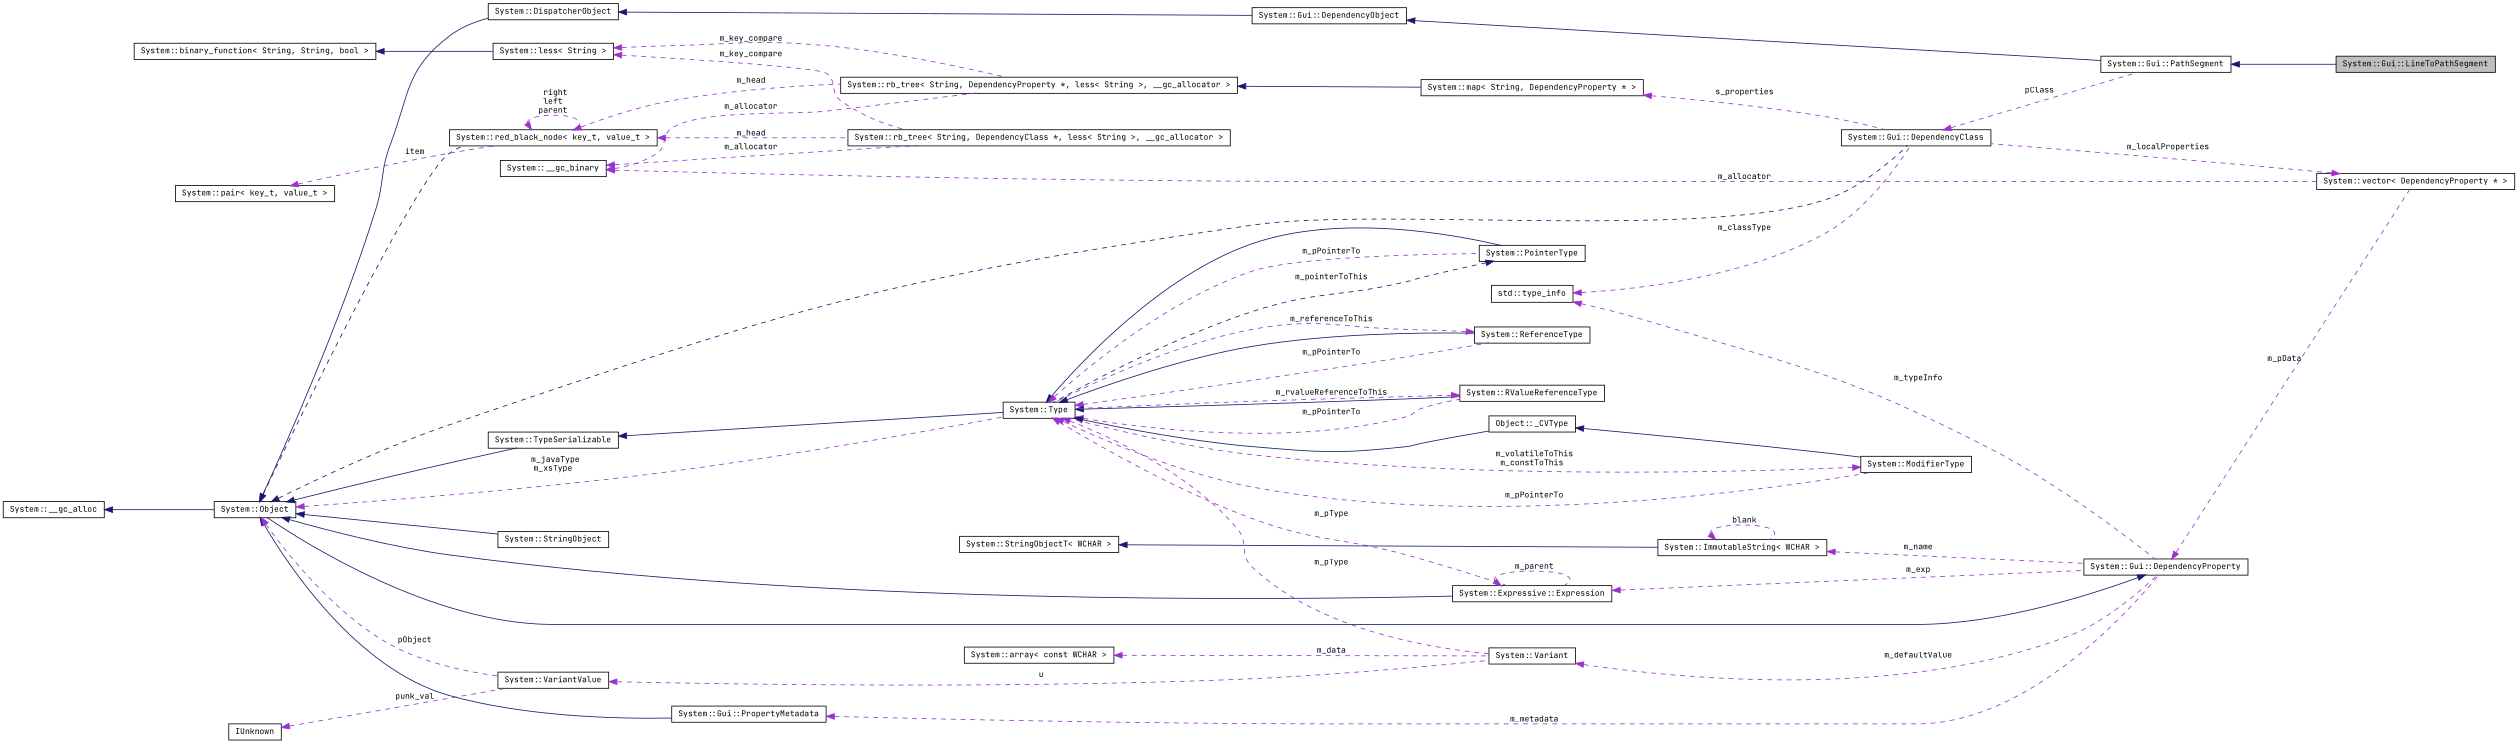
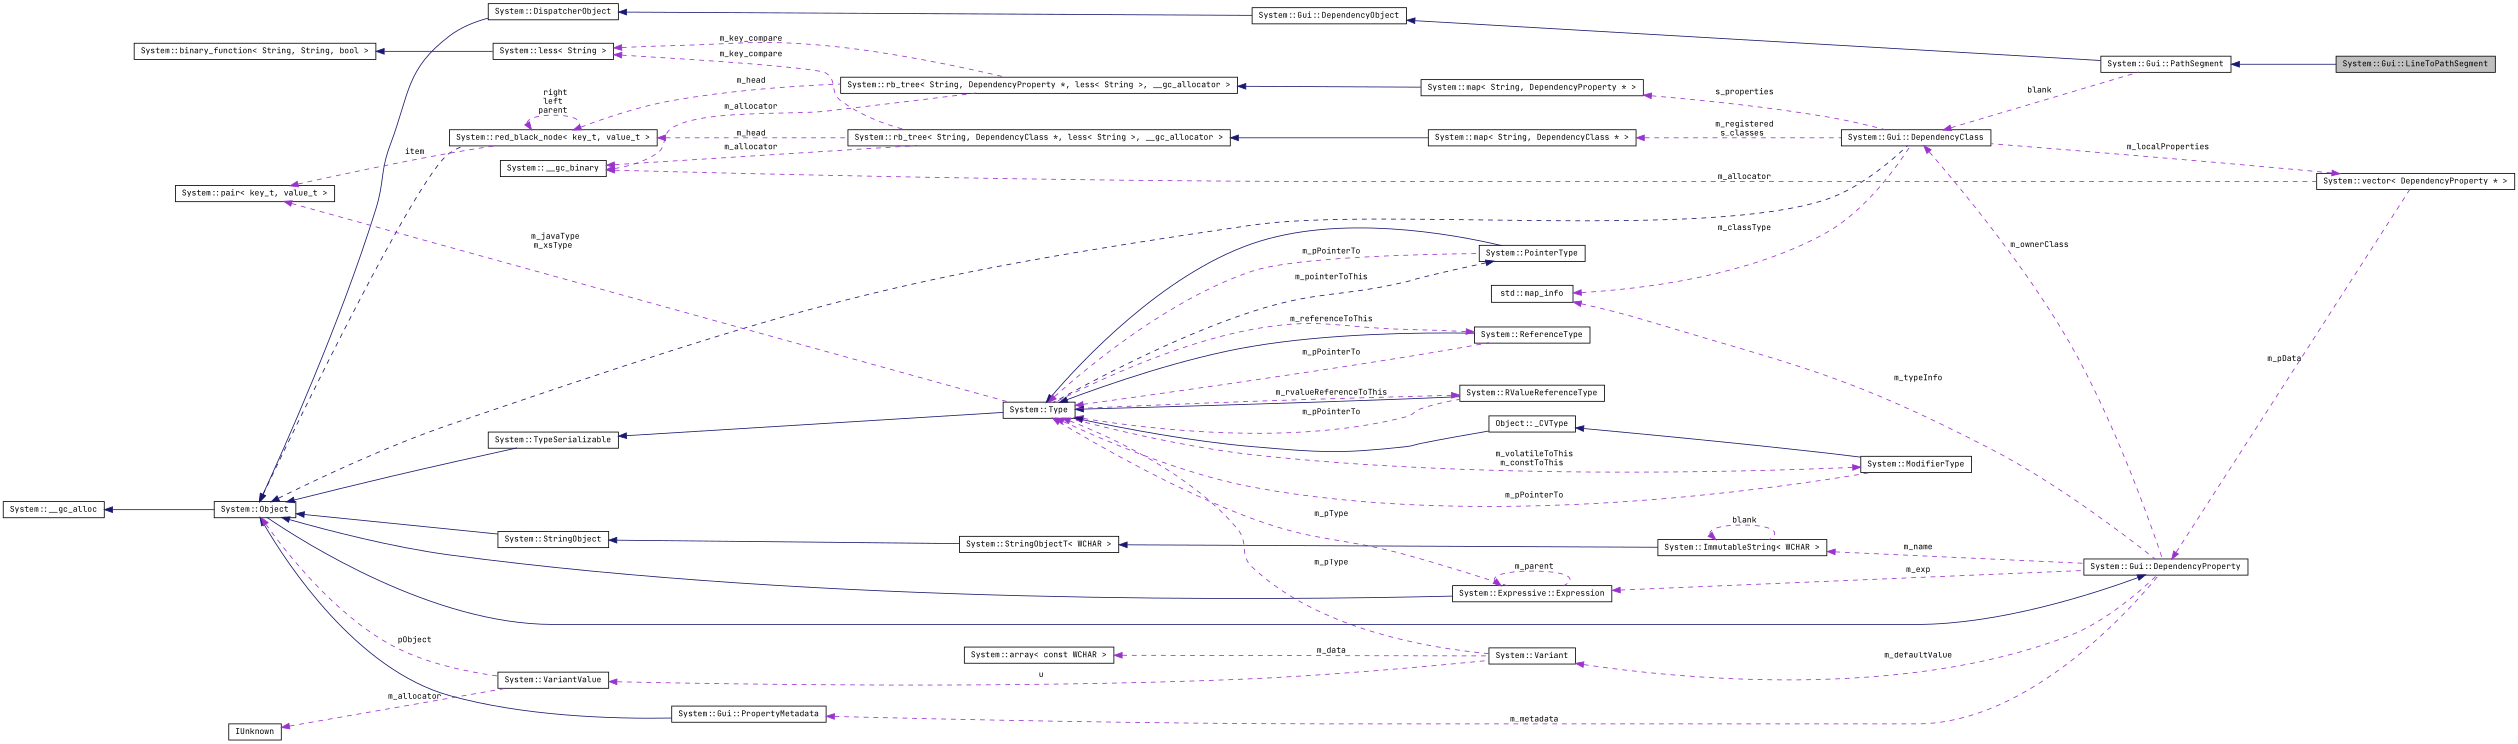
  digraph {
    fontname="JetBrains Mono"
    rankdir=LR
    node [color=black fillcolor=white fontname="JetBrains Mono" fontsize=10 shape=record style=filled]
    edge [color=darkorchid3 dir=back fontname="JetBrains Mono" fontsize=10 labelfontname=Helvetica labelfontsize=10 style=dashed]
    n1 [fillcolor=grey75 fontcolor=black height=0.2 label="System::Gui::LineToPathSegment" width=0.4]
    n2 [height=0.2 label="System::Gui::PathSegment" width=0.4]
    n3 [height=0.2 label="System::Gui::DependencyObject" width=0.4]
    n4 [height=0.2 label="System::DispatcherObject" width=0.4]
    n5 [height=0.2 label="System::Object" width=0.4]
    n6 [height=0.2 label="System::Gui::DependencyClass" width=0.4]
    n7 [height=0.2 label="System::red_black_node\< key_t, value_t \>" width=0.4]
    n8 [height=0.2 label="System::Gui::PropertyMetadata" width=0.4]
    n9 [height=0.2 label="System::Type" width=0.4]
    n10 [height=0.2 label="System::TypeSerializable" width=0.4]
    n11 [height=0.2 label="System::VariantValue" width=0.4]
    n12 [height=0.2 label="System::Expressive::Expression" width=0.4]
    n13 [height=0.2 label="System::StringObject" width=0.4]
    n14 [height=0.2 label="System::Gui::DependencyProperty" width=0.4]
    n15 [height=0.2 label="System::rb_tree\< String, DependencyClass *, less\< String \>, __gc_allocator \>" width=0.4]
    n16 [height=0.2 label="System::rb_tree\< String, DependencyProperty *, less\< String \>, __gc_allocator \>" width=0.4]
    n17 [height=0.2 label="System::vector\< DependencyProperty * \>" width=0.4]
    n18 [height=0.2 label="System::Variant" width=0.4]
    n19 [height=0.2 label="System::PointerType" width=0.4]
    n20 [height=0.2 label="System::ReferenceType" width=0.4]
    n21 [height=0.2 label="System::RValueReferenceType" width=0.4]
    n22 [height=0.2 label="System::ModifierType" width=0.4]
    n23 [height=0.2 label="Object::_CVType" width=0.4]
    n24 [height=0.2 label="System::StringObjectT\< WCHAR \>" width=0.4]
    n25 [height=0.2 label="System::__gc_alloc" width=0.4]
+   n26 [height=0.2 label="System::map\< String, DependencyClass * \>" width=0.4]
    n27 [height=0.2 label="System::__gc_binary" width=0.4]
    n28 [height=0.2 label="System::map\< String, DependencyProperty * \>" width=0.4]
    n29 [height=0.2 label="System::less\< String \>" width=0.4]
    n30 [height=0.2 label="System::binary_function\< String, String, bool \>" width=0.4]
    n31 [height=0.2 label="System::pair\< key_t, value_t \>" width=0.4]
    n32 [height=0.2 label=IUnknown width=0.4]
-   n33 [height=0.2 label="std::type_info" width=0.4]
+   n33 [height=0.2 label="std::map_info" width=0.4]
    n34 [height=0.2 label="System::ImmutableString\< WCHAR \>" width=0.4]
    n35 [height=0.2 label="System::array\< const WCHAR \>" width=0.4]
    n2 -> n1 [color=midnightblue style=solid]
    n3 -> n2 [color=midnightblue style=solid]
    n4 -> n3 [color=midnightblue style=solid]
    n5 -> n4 [color=midnightblue style=solid]
    n5 -> n6 [color=midnightblue]
    n5 -> n7 [color=midnightblue]
    n5 -> n8 [color=midnightblue style=solid]
-   n5 -> n9 [label=" m_javaType\nm_xsType"]
+   n31 -> n9 [label=" m_javaType\nm_xsType"]
    n5 -> n10 [color=midnightblue style=solid]
    n5 -> n11 [label=" pObject"]
    n5 -> n12 [color=midnightblue style=solid]
    n5 -> n13 [color=midnightblue style=solid]
-   n6 -> n2 [label=" pClass"]
+   n6 -> n2 [label=" blank"]
+   n6 -> n14 [label=" m_ownerClass"]
    n7 -> n7 [label=" right\nleft\nparent"]
    n7 -> n15 [label=" m_head"]
    n7 -> n16 [label=" m_head"]
    n8 -> n14 [label=" m_metadata"]
    n9 -> n12 [label=" m_pType"]
    n9 -> n18 [label=" m_pType"]
    n9 -> n19 [color=midnightblue style=solid]
    n9 -> n19 [label=" m_pPointerTo"]
    n9 -> n20 [color=midnightblue style=solid]
    n9 -> n20 [label=" m_pPointerTo"]
    n9 -> n21 [color=midnightblue style=solid]
    n9 -> n21 [label=" m_pPointerTo"]
    n9 -> n22 [label=" m_pPointerTo"]
    n9 -> n23 [color=midnightblue style=solid]
    n10 -> n9 [color=midnightblue style=solid]
    n11 -> n18 [label=" u"]
    n12 -> n12 [label=" m_parent"]
    n12 -> n14 [label=" m_exp"]
+   n13 -> n24 [color=midnightblue style=solid]
    n14 -> n5 [color=midnightblue style=solid]
    n14 -> n17 [label=" m_pData"]
+   n15 -> n26 [color=midnightblue style=solid]
    n16 -> n28 [color=midnightblue style=solid]
    n17 -> n6 [label=" m_localProperties"]
    n18 -> n14 [label=" m_defaultValue"]
    n19 -> n9 [color=midnightblue label=" m_pointerToThis"]
    n20 -> n9 [label=" m_referenceToThis"]
    n21 -> n9 [label=" m_rvalueReferenceToThis"]
    n22 -> n9 [label=" m_volatileToThis\nm_constToThis"]
    n23 -> n22 [color=midnightblue style=solid]
    n24 -> n34 [color=midnightblue style=solid]
    n25 -> n5 [color=midnightblue style=solid]
+   n26 -> n6 [label=" m_registered\ns_classes"]
    n27 -> n15 [label=" m_allocator"]
    n27 -> n16 [label=" m_allocator"]
    n27 -> n17 [label=" m_allocator"]
    n28 -> n6 [label=" s_properties"]
    n29 -> n15 [label=" m_key_compare"]
    n29 -> n16 [label=" m_key_compare"]
    n30 -> n29 [color=midnightblue style=solid]
    n31 -> n7 [label=" item"]
-   n32 -> n11 [label=" punk_val"]
+   n32 -> n11 [label=" m_allocator"]
    n33 -> n6 [label=" m_classType"]
    n33 -> n14 [label=" m_typeInfo"]
    n34 -> n14 [label=" m_name"]
    n34 -> n34 [label=" blank"]
    n35 -> n18 [label=" m_data"]
  }
